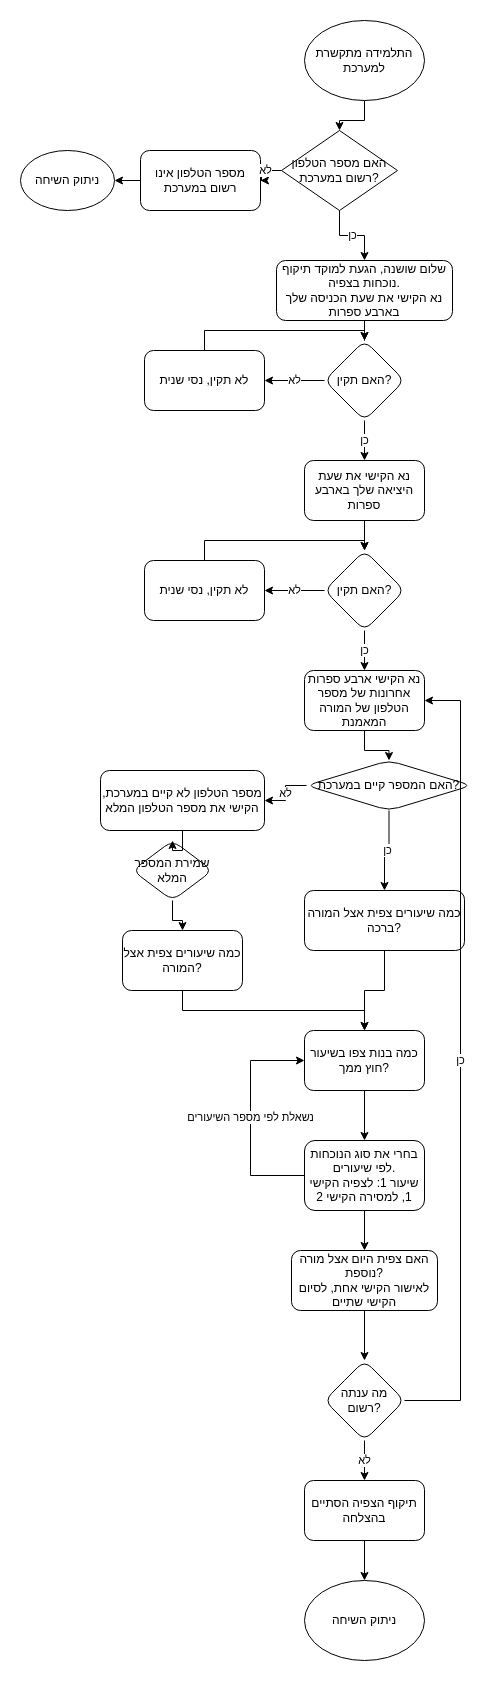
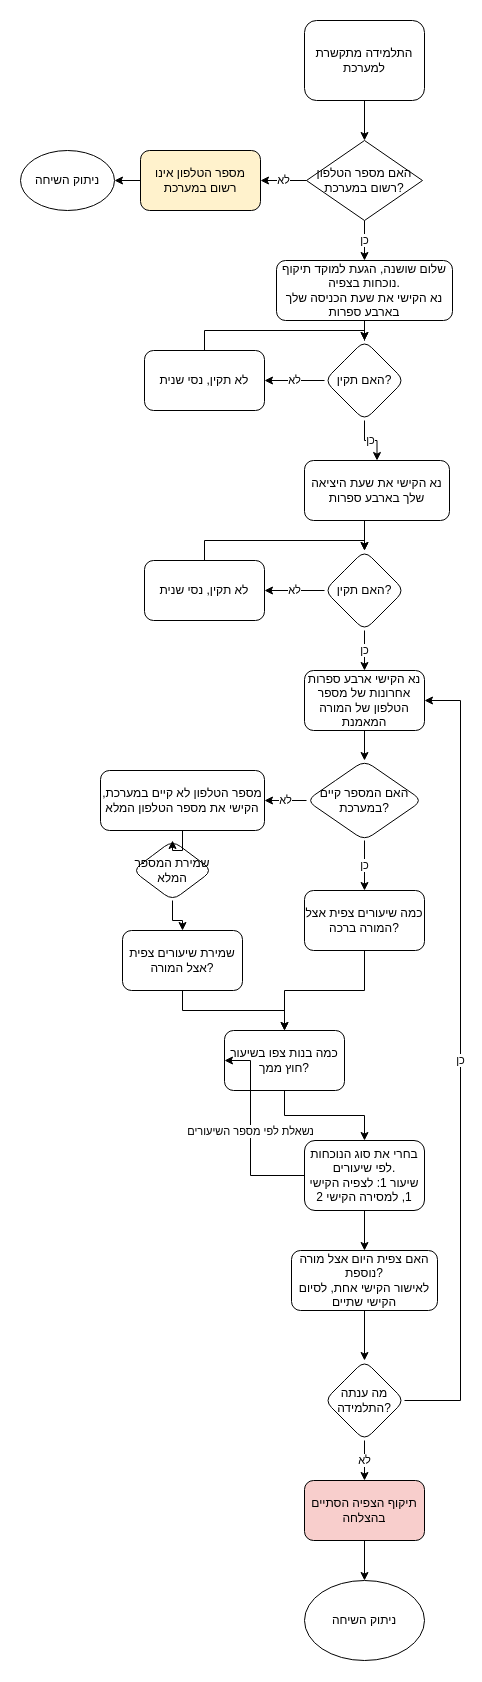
  <mxCell id="0" />
  <mxCell id="1" parent="0" />
  <mxCell id="2" style="edgeStyle=orthogonalEdgeStyle;rounded=0;orthogonalLoop=1;jettySize=auto;html=1;" parent="1" source="3" target="6" edge="1"><mxGeometry relative="1" as="geometry" /></mxCell>
- <mxCell id="3" value="התלמידה מתקשרת למערכת" style="ellipse;whiteSpace=wrap;html=1;" parent="1" vertex="1"><mxGeometry x="304" y="20" width="120" height="80" as="geometry" /></mxCell>
+ <mxCell id="3" value="התלמידה מתקשרת למערכת" style="whiteSpace=wrap;html=1;rounded=1;" parent="1" vertex="1"><mxGeometry x="304" y="20" width="120" height="80" as="geometry" /></mxCell>
  <mxCell id="4" style="edgeStyle=orthogonalEdgeStyle;rounded=0;orthogonalLoop=1;jettySize=auto;html=1;entryX=1;entryY=0.5;entryDx=0;entryDy=0;" parent="1" source="8" target="7" edge="1"><mxGeometry relative="1" as="geometry" /></mxCell>
  <mxCell id="5" value="כן" style="edgeStyle=orthogonalEdgeStyle;rounded=0;orthogonalLoop=1;jettySize=auto;html=1;exitX=0.5;exitY=1;exitDx=0;exitDy=0;entryX=0.5;entryY=0;entryDx=0;entryDy=0;" parent="1" source="6" target="11" edge="1"><mxGeometry relative="1" as="geometry" /></mxCell>
- <mxCell id="6" value="האם מספר הטלפון רשום במערכת?" style="rhombus;whiteSpace=wrap;html=1;" parent="1" vertex="1"><mxGeometry x="281" y="130" width="116" height="80" as="geometry" /></mxCell>
+ <mxCell id="6" value="האם מספר הטלפון רשום במערכת?" style="rhombus;whiteSpace=wrap;html=1;" parent="1" vertex="1"><mxGeometry x="306" y="140" width="116" height="80" as="geometry" /></mxCell>
  <mxCell id="7" value="ניתוק השיחה" style="ellipse;whiteSpace=wrap;html=1;" parent="1" vertex="1"><mxGeometry x="20" y="150" width="94" height="60" as="geometry" /></mxCell>
- <mxCell id="8" value="&lt;span&gt;מספר הטלפון אינו רשום במערכת&lt;/span&gt;" style="rounded=1;whiteSpace=wrap;html=1;" parent="1" vertex="1"><mxGeometry x="140" y="150" width="120" height="60" as="geometry" /></mxCell>
+ <mxCell id="8" value="&lt;span&gt;מספר הטלפון אינו רשום במערכת&lt;/span&gt;" style="rounded=1;whiteSpace=wrap;html=1;fillColor=#fff2cc;" parent="1" vertex="1"><mxGeometry x="140" y="150" width="120" height="60" as="geometry" /></mxCell>
  <mxCell id="9" value="לא" style="edgeStyle=orthogonalEdgeStyle;rounded=0;orthogonalLoop=1;jettySize=auto;html=1;" parent="1" source="6" target="8" edge="1"><mxGeometry relative="1" as="geometry"><mxPoint x="324" y="180" as="sourcePoint" /><mxPoint x="114" y="180" as="targetPoint" /></mxGeometry></mxCell>
  <mxCell id="10" value="" style="edgeStyle=orthogonalEdgeStyle;rounded=0;orthogonalLoop=1;jettySize=auto;html=1;" parent="1" source="11" target="14" edge="1"><mxGeometry relative="1" as="geometry" /></mxCell>
  <mxCell id="11" value="שלום שושנה, הגעת למוקד תיקוף נוכחות בצפיה.&lt;br&gt;נא הקישי את שעת הכניסה שלך בארבע ספרות" style="rounded=1;whiteSpace=wrap;html=1;" parent="1" vertex="1"><mxGeometry x="276" y="260" width="176" height="60" as="geometry" /></mxCell>
  <mxCell id="12" value="כן" style="edgeStyle=orthogonalEdgeStyle;rounded=0;orthogonalLoop=1;jettySize=auto;html=1;" parent="1" source="14" target="16" edge="1"><mxGeometry relative="1" as="geometry" /></mxCell>
  <mxCell id="13" value="לא" style="edgeStyle=orthogonalEdgeStyle;rounded=0;orthogonalLoop=1;jettySize=auto;html=1;" parent="1" source="14" target="18" edge="1"><mxGeometry relative="1" as="geometry" /></mxCell>
  <mxCell id="14" value="האם תקין?" style="rhombus;whiteSpace=wrap;html=1;rounded=1;" parent="1" vertex="1"><mxGeometry x="324" y="340" width="80" height="80" as="geometry" /></mxCell>
  <mxCell id="15" style="edgeStyle=orthogonalEdgeStyle;rounded=0;orthogonalLoop=1;jettySize=auto;html=1;exitX=0.5;exitY=1;exitDx=0;exitDy=0;" parent="1" source="16" edge="1"><mxGeometry relative="1" as="geometry"><mxPoint x="364" y="550" as="targetPoint" /></mxGeometry></mxCell>
- <mxCell id="16" value="נא הקישי את שעת היציאה שלך בארבע ספרות" style="whiteSpace=wrap;html=1;rounded=1;" parent="1" vertex="1"><mxGeometry x="304" y="460" width="120" height="60" as="geometry" /></mxCell>
+ <mxCell id="16" value="נא הקישי את שעת היציאה שלך בארבע ספרות" style="whiteSpace=wrap;html=1;rounded=1;" parent="1" vertex="1"><mxGeometry x="304" y="460" width="145" height="60" as="geometry" /></mxCell>
  <mxCell id="17" style="edgeStyle=orthogonalEdgeStyle;rounded=0;orthogonalLoop=1;jettySize=auto;html=1;entryX=0.5;entryY=0;entryDx=0;entryDy=0;" parent="1" source="18" target="14" edge="1"><mxGeometry relative="1" as="geometry"><Array as="points"><mxPoint x="204" y="330" /><mxPoint x="364" y="330" /></Array></mxGeometry></mxCell>
  <mxCell id="18" value="לא תקין, נסי שנית" style="whiteSpace=wrap;html=1;rounded=1;" parent="1" vertex="1"><mxGeometry x="144" y="350" width="120" height="60" as="geometry" /></mxCell>
  <mxCell id="19" value="לא" style="edgeStyle=orthogonalEdgeStyle;rounded=0;orthogonalLoop=1;jettySize=auto;html=1;" parent="1" source="21" target="23" edge="1"><mxGeometry relative="1" as="geometry" /></mxCell>
  <mxCell id="20" value="כן" style="edgeStyle=orthogonalEdgeStyle;rounded=0;orthogonalLoop=1;jettySize=auto;html=1;" parent="1" source="21" target="25" edge="1"><mxGeometry relative="1" as="geometry" /></mxCell>
  <mxCell id="21" value="האם תקין?" style="rhombus;whiteSpace=wrap;html=1;rounded=1;" parent="1" vertex="1"><mxGeometry x="324" y="550" width="80" height="80" as="geometry" /></mxCell>
  <mxCell id="22" style="edgeStyle=orthogonalEdgeStyle;rounded=0;orthogonalLoop=1;jettySize=auto;html=1;entryX=0.5;entryY=0;entryDx=0;entryDy=0;" parent="1" source="23" target="21" edge="1"><mxGeometry relative="1" as="geometry"><Array as="points"><mxPoint x="204" y="540" /><mxPoint x="364" y="540" /></Array></mxGeometry></mxCell>
  <mxCell id="23" value="לא תקין, נסי שנית" style="whiteSpace=wrap;html=1;rounded=1;" parent="1" vertex="1"><mxGeometry x="144" y="560" width="120" height="60" as="geometry" /></mxCell>
  <mxCell id="24" style="edgeStyle=orthogonalEdgeStyle;rounded=0;orthogonalLoop=1;jettySize=auto;html=1;exitX=0.5;exitY=1;exitDx=0;exitDy=0;" parent="1" source="25" target="28" edge="1"><mxGeometry relative="1" as="geometry" /></mxCell>
  <mxCell id="25" value="נא הקישי ארבע ספרות אחרונות של מספר הטלפון של המורה המאמנת" style="whiteSpace=wrap;html=1;rounded=1;" parent="1" vertex="1"><mxGeometry x="304" y="670" width="120" height="60" as="geometry" /></mxCell>
  <mxCell id="26" value="לא" style="edgeStyle=orthogonalEdgeStyle;rounded=0;orthogonalLoop=1;jettySize=auto;html=1;" parent="1" source="28" target="30" edge="1"><mxGeometry relative="1" as="geometry" /></mxCell>
  <mxCell id="27" value="כן" style="edgeStyle=orthogonalEdgeStyle;rounded=0;orthogonalLoop=1;jettySize=auto;html=1;" parent="1" source="28" target="32" edge="1"><mxGeometry relative="1" as="geometry" /></mxCell>
- <mxCell id="28" value="האם המספר קיים במערכת?" style="rhombus;whiteSpace=wrap;html=1;rounded=1;" parent="1" vertex="1"><mxGeometry x="306" y="760" width="165" height="50" as="geometry" /></mxCell>
+ <mxCell id="28" value="האם המספר קיים במערכת?" style="rhombus;whiteSpace=wrap;html=1;rounded=1;" parent="1" vertex="1"><mxGeometry x="306" y="760" width="116" height="80" as="geometry" /></mxCell>
  <mxCell id="29" value="" style="edgeStyle=orthogonalEdgeStyle;rounded=0;orthogonalLoop=1;jettySize=auto;html=1;" parent="1" source="48" target="34" edge="1"><mxGeometry relative="1" as="geometry" /></mxCell>
  <mxCell id="30" value="מספר הטלפון לא קיים במערכת, הקישי את מספר הטלפון המלא" style="whiteSpace=wrap;html=1;rounded=1;" parent="1" vertex="1"><mxGeometry x="100" y="770" width="164" height="60" as="geometry" /></mxCell>
  <mxCell id="31" value="" style="edgeStyle=orthogonalEdgeStyle;rounded=0;orthogonalLoop=1;jettySize=auto;html=1;" parent="1" source="32" target="36" edge="1"><mxGeometry relative="1" as="geometry" /></mxCell>
- <mxCell id="32" value="כמה שיעורים צפית אצל המורה ברכה?" style="whiteSpace=wrap;html=1;rounded=1;" parent="1" vertex="1"><mxGeometry x="304" y="890" width="160" height="60" as="geometry" /></mxCell>
+ <mxCell id="32" value="כמה שיעורים צפית אצל המורה ברכה?" style="whiteSpace=wrap;html=1;rounded=1;" parent="1" vertex="1"><mxGeometry x="304" y="890" width="120" height="60" as="geometry" /></mxCell>
  <mxCell id="33" style="edgeStyle=orthogonalEdgeStyle;rounded=0;orthogonalLoop=1;jettySize=auto;html=1;exitX=0.5;exitY=1;exitDx=0;exitDy=0;entryX=0.5;entryY=0;entryDx=0;entryDy=0;" parent="1" source="34" target="36" edge="1"><mxGeometry relative="1" as="geometry" /></mxCell>
- <mxCell id="34" value="כמה שיעורים צפית אצל המורה?" style="whiteSpace=wrap;html=1;rounded=1;" parent="1" vertex="1"><mxGeometry x="122" y="930" width="120" height="60" as="geometry" /></mxCell>
+ <mxCell id="34" value="שמירת שיעורים צפית אצל המורה?" style="whiteSpace=wrap;html=1;rounded=1;" parent="1" vertex="1"><mxGeometry x="122" y="930" width="120" height="60" as="geometry" /></mxCell>
  <mxCell id="35" value="" style="edgeStyle=orthogonalEdgeStyle;rounded=0;orthogonalLoop=1;jettySize=auto;html=1;" parent="1" source="36" target="39" edge="1"><mxGeometry relative="1" as="geometry" /></mxCell>
- <mxCell id="36" value="כמה בנות צפו בשיעור חוץ ממך?" style="whiteSpace=wrap;html=1;rounded=1;" parent="1" vertex="1"><mxGeometry x="304" y="1030" width="120" height="60" as="geometry" /></mxCell>
+ <mxCell id="36" value="כמה בנות צפו בשיעור חוץ ממך?" style="whiteSpace=wrap;html=1;rounded=1;" parent="1" vertex="1"><mxGeometry x="224" y="1030" width="120" height="60" as="geometry" /></mxCell>
  <mxCell id="37" value="" style="edgeStyle=orthogonalEdgeStyle;rounded=0;orthogonalLoop=1;jettySize=auto;html=1;" parent="1" source="39" target="41" edge="1"><mxGeometry relative="1" as="geometry" /></mxCell>
  <mxCell id="38" value="נשאלת לפי מספר השיעורים" style="edgeStyle=orthogonalEdgeStyle;rounded=0;orthogonalLoop=1;jettySize=auto;html=1;entryX=0;entryY=0.5;entryDx=0;entryDy=0;" parent="1" source="39" target="36" edge="1"><mxGeometry relative="1" as="geometry"><mxPoint x="220" y="1060" as="targetPoint" /><Array as="points"><mxPoint x="250" y="1175" /><mxPoint x="250" y="1060" /></Array></mxGeometry></mxCell>
  <mxCell id="39" value="בחרי את סוג הנוכחות לפי שיעורים.&lt;br&gt;שיעור 1: לצפיה הקישי 1, למסירה הקישי 2" style="whiteSpace=wrap;html=1;rounded=1;" parent="1" vertex="1"><mxGeometry x="304" y="1140" width="120" height="70" as="geometry" /></mxCell>
  <mxCell id="40" value="" style="edgeStyle=orthogonalEdgeStyle;rounded=0;orthogonalLoop=1;jettySize=auto;html=1;" parent="1" source="41" target="44" edge="1"><mxGeometry relative="1" as="geometry" /></mxCell>
  <mxCell id="41" value="האם צפית היום אצל מורה נוספת?&lt;br&gt;לאישור הקישי אחת, לסיום הקישי שתיים" style="whiteSpace=wrap;html=1;rounded=1;" parent="1" vertex="1"><mxGeometry x="291" y="1250" width="146" height="60" as="geometry" /></mxCell>
  <mxCell id="42" value="לא" style="edgeStyle=orthogonalEdgeStyle;rounded=0;orthogonalLoop=1;jettySize=auto;html=1;" parent="1" source="44" target="46" edge="1"><mxGeometry relative="1" as="geometry" /></mxCell>
  <mxCell id="43" value="כן" style="edgeStyle=orthogonalEdgeStyle;rounded=0;orthogonalLoop=1;jettySize=auto;html=1;entryX=1;entryY=0.5;entryDx=0;entryDy=0;" parent="1" source="44" target="25" edge="1"><mxGeometry relative="1" as="geometry"><mxPoint x="470" y="700" as="targetPoint" /><Array as="points"><mxPoint x="460" y="1400" /><mxPoint x="460" y="700" /></Array></mxGeometry></mxCell>
- <mxCell id="44" value="מה ענתה רשום?" style="rhombus;whiteSpace=wrap;html=1;rounded=1;" parent="1" vertex="1"><mxGeometry x="324" y="1360" width="80" height="80" as="geometry" /></mxCell>
+ <mxCell id="44" value="מה ענתה התלמידה?" style="rhombus;whiteSpace=wrap;html=1;rounded=1;" parent="1" vertex="1"><mxGeometry x="324" y="1360" width="80" height="80" as="geometry" /></mxCell>
  <mxCell id="45" value="" style="edgeStyle=orthogonalEdgeStyle;rounded=0;orthogonalLoop=1;jettySize=auto;html=1;" parent="1" source="46" target="47" edge="1"><mxGeometry relative="1" as="geometry" /></mxCell>
- <mxCell id="46" value="תיקוף הצפיה הסתיים בהצלחה" style="whiteSpace=wrap;html=1;rounded=1;" parent="1" vertex="1"><mxGeometry x="304" y="1480" width="120" height="60" as="geometry" /></mxCell>
+ <mxCell id="46" value="תיקוף הצפיה הסתיים בהצלחה" style="whiteSpace=wrap;html=1;rounded=1;fillColor=#f8cecc;" parent="1" vertex="1"><mxGeometry x="304" y="1480" width="120" height="60" as="geometry" /></mxCell>
  <mxCell id="47" value="ניתוק השיחה" style="ellipse;whiteSpace=wrap;html=1;rounded=1;" parent="1" vertex="1"><mxGeometry x="304" y="1580" width="120" height="80" as="geometry" /></mxCell>
  <mxCell id="48" value="שמירת המספר המלא" style="rhombus;whiteSpace=wrap;html=1;rounded=1;" vertex="1" parent="1"><mxGeometry x="132" y="840" width="80" height="60" as="geometry" /></mxCell>
  <mxCell id="49" value="" style="edgeStyle=orthogonalEdgeStyle;rounded=0;orthogonalLoop=1;jettySize=auto;html=1;" edge="1" parent="1" source="30" target="48"><mxGeometry relative="1" as="geometry"><mxPoint x="182" y="830" as="sourcePoint" /><mxPoint x="182" y="930" as="targetPoint" /></mxGeometry></mxCell>
